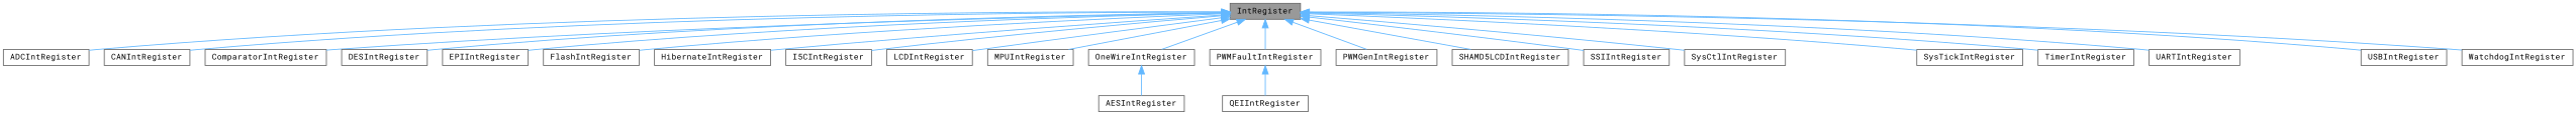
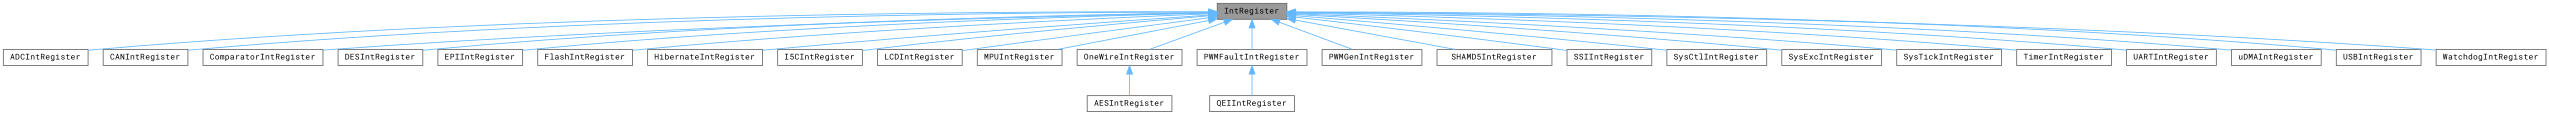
  digraph {
    fontname="Roboto Mono"
    rankdir=TB
    node [color=grey40 fillcolor=white fontname="Roboto Mono" fontsize=10 shape=box style=filled]
    edge [color=steelblue1 dir=back fontname="Roboto Mono" fontsize=10 labelfontname=Helvetica labelfontsize=10 style=solid]
    n1 [color=gray40 fillcolor=grey60 fontcolor=black height=0.2 label=IntRegister width=0.4]
    n2 [height=0.2 label=ADCIntRegister width=0.4]
    n3 [height=0.2 label=CANIntRegister width=0.4]
    n4 [height=0.2 label=ComparatorIntRegister width=0.4]
    n5 [height=0.2 label=DESIntRegister width=0.4]
    n6 [height=0.2 label=EPIIntRegister width=0.4]
    n7 [height=0.2 label=FlashIntRegister width=0.4]
    n8 [height=0.2 label=HibernateIntRegister width=0.4]
    n9 [height=0.2 label=I5CIntRegister width=0.4]
    n10 [height=0.2 label=LCDIntRegister width=0.4]
    n11 [height=0.2 label=MPUIntRegister width=0.4]
    n12 [height=0.2 label=OneWireIntRegister width=0.4]
    n13 [height=0.2 label=PWMFaultIntRegister width=0.4]
    n14 [height=0.2 label=PWMGenIntRegister width=0.4]
-   n15 [height=0.2 label=SHAMD5LCDIntRegister width=0.4]
+   n15 [height=0.2 label=SHAMD5IntRegister width=0.4]
    n16 [height=0.2 label=SSIIntRegister width=0.4]
    n17 [height=0.2 label=SysCtlIntRegister width=0.4]
+   n18 [height=0.2 label=SysExcIntRegister width=0.4]
    n19 [height=0.2 label=SysTickIntRegister width=0.4]
    n20 [height=0.2 label=TimerIntRegister width=0.4]
    n21 [height=0.2 label=UARTIntRegister width=0.4]
+   n22 [height=0.2 label=uDMAIntRegister width=0.4]
    n23 [height=0.2 label=USBIntRegister width=0.4]
    n24 [height=0.2 label=WatchdogIntRegister width=0.4]
    n25 [height=0.2 label=AESIntRegister width=0.4]
    n26 [height=0.2 label=QEIIntRegister width=0.4]
    n1 -> n2
    n1 -> n3
    n1 -> n4
    n1 -> n5
    n1 -> n6
    n1 -> n7
    n1 -> n8
    n1 -> n9
    n1 -> n10
    n1 -> n11
    n1 -> n12
    n1 -> n13
    n1 -> n14
    n1 -> n15
    n1 -> n16
    n1 -> n17
+   n1 -> n18
    n1 -> n19
    n1 -> n20
    n1 -> n21
+   n1 -> n22
    n1 -> n23
    n1 -> n24
    n12 -> n25
    n13 -> n26
  }
